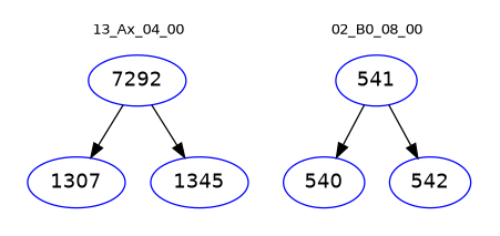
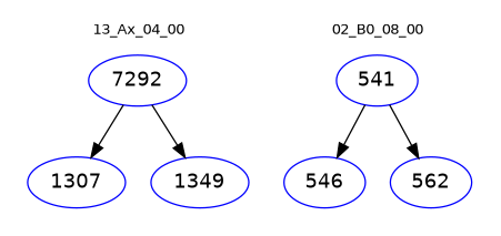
  digraph {
    fontname="DejaVu Sans"
    node [color=blue fontname="DejaVu Sans"]
    edge [color=black fontname="DejaVu Sans"]
    n1 [label=7292]
    n2 [label=1307]
-   n3 [label=1345]
+   n3 [label=1349]
    n4 [label=541]
-   n5 [label=540]
-   n6 [label=542]
+   n5 [label=546]
+   n6 [label=562]
    subgraph cluster_1 {
      color=white
      fontsize=10
      label="13_Ax_04_00"
      n1
      n2
      n3
    }
    subgraph cluster_2 {
      color=white
      fontsize=10
      label="02_B0_08_00"
      n4
      n5
      n6
    }
    n1 -> n2
    n1 -> n3
    n4 -> n5
    n4 -> n6
  }
